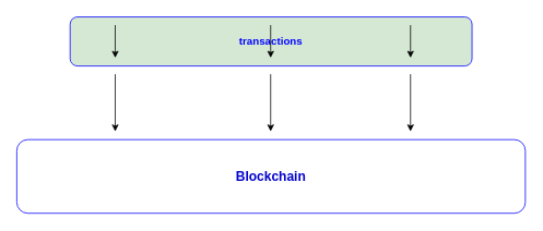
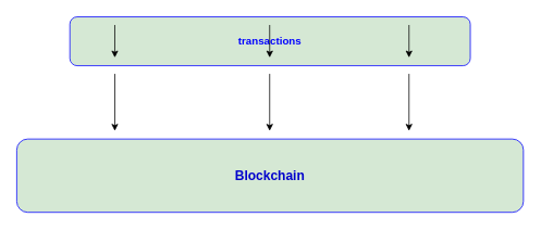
  <mxCell id="0" />
  <mxCell id="1" parent="0" />
- <mxCell id="2" value="Blockchain" style="rounded=1;whiteSpace=wrap;html=1;strokeColor=#0000FF;fontSize=16;fontStyle=1;fontColor=#0000CC;" vertex="1" parent="1"><mxGeometry x="20" y="170" width="620" height="90" as="geometry" /></mxCell>
+ <mxCell id="2" value="Blockchain" style="rounded=1;whiteSpace=wrap;html=1;strokeColor=#0000FF;fontSize=16;fontStyle=1;fontColor=#0000CC;fillColor=#d5e8d4;" vertex="1" parent="1"><mxGeometry x="20" y="170" width="620" height="90" as="geometry" /></mxCell>
  <mxCell id="3" value="transactions" style="rounded=1;whiteSpace=wrap;html=1;strokeColor=#0000FF;fontSize=13;fontColor=#0000FF;fontStyle=1;fillColor=#d5e8d4;" vertex="1" parent="1"><mxGeometry x="85" y="20" width="490" height="60" as="geometry" /></mxCell>
  <mxCell id="4" value="" style="endArrow=classic;html=1;fontSize=13;fontColor=#0000CC;" edge="1" parent="1"><mxGeometry width="50" height="50" relative="1" as="geometry"><mxPoint x="140" y="90" as="sourcePoint" /><mxPoint x="140" y="160" as="targetPoint" /></mxGeometry></mxCell>
  <mxCell id="5" value="" style="endArrow=classic;html=1;fontSize=13;fontColor=#0000FF;" edge="1" parent="1"><mxGeometry width="50" height="50" relative="1" as="geometry"><mxPoint x="140" y="30" as="sourcePoint" /><mxPoint x="140" y="70" as="targetPoint" /></mxGeometry></mxCell>
  <mxCell id="6" value="" style="endArrow=classic;html=1;fontSize=13;fontColor=#0000FF;" edge="1" parent="1"><mxGeometry width="50" height="50" relative="1" as="geometry"><mxPoint x="329.5" y="30" as="sourcePoint" /><mxPoint x="329.5" y="70" as="targetPoint" /></mxGeometry></mxCell>
  <mxCell id="7" value="" style="endArrow=classic;html=1;fontSize=13;fontColor=#0000FF;" edge="1" parent="1"><mxGeometry width="50" height="50" relative="1" as="geometry"><mxPoint x="500" y="30" as="sourcePoint" /><mxPoint x="500" y="70" as="targetPoint" /></mxGeometry></mxCell>
  <mxCell id="8" value="" style="endArrow=classic;html=1;fontSize=13;fontColor=#0000CC;" edge="1" parent="1"><mxGeometry width="50" height="50" relative="1" as="geometry"><mxPoint x="329.5" y="90" as="sourcePoint" /><mxPoint x="329.5" y="160" as="targetPoint" /></mxGeometry></mxCell>
  <mxCell id="9" value="" style="endArrow=classic;html=1;fontSize=13;fontColor=#0000CC;" edge="1" parent="1"><mxGeometry width="50" height="50" relative="1" as="geometry"><mxPoint x="500" y="90" as="sourcePoint" /><mxPoint x="500" y="160" as="targetPoint" /></mxGeometry></mxCell>
